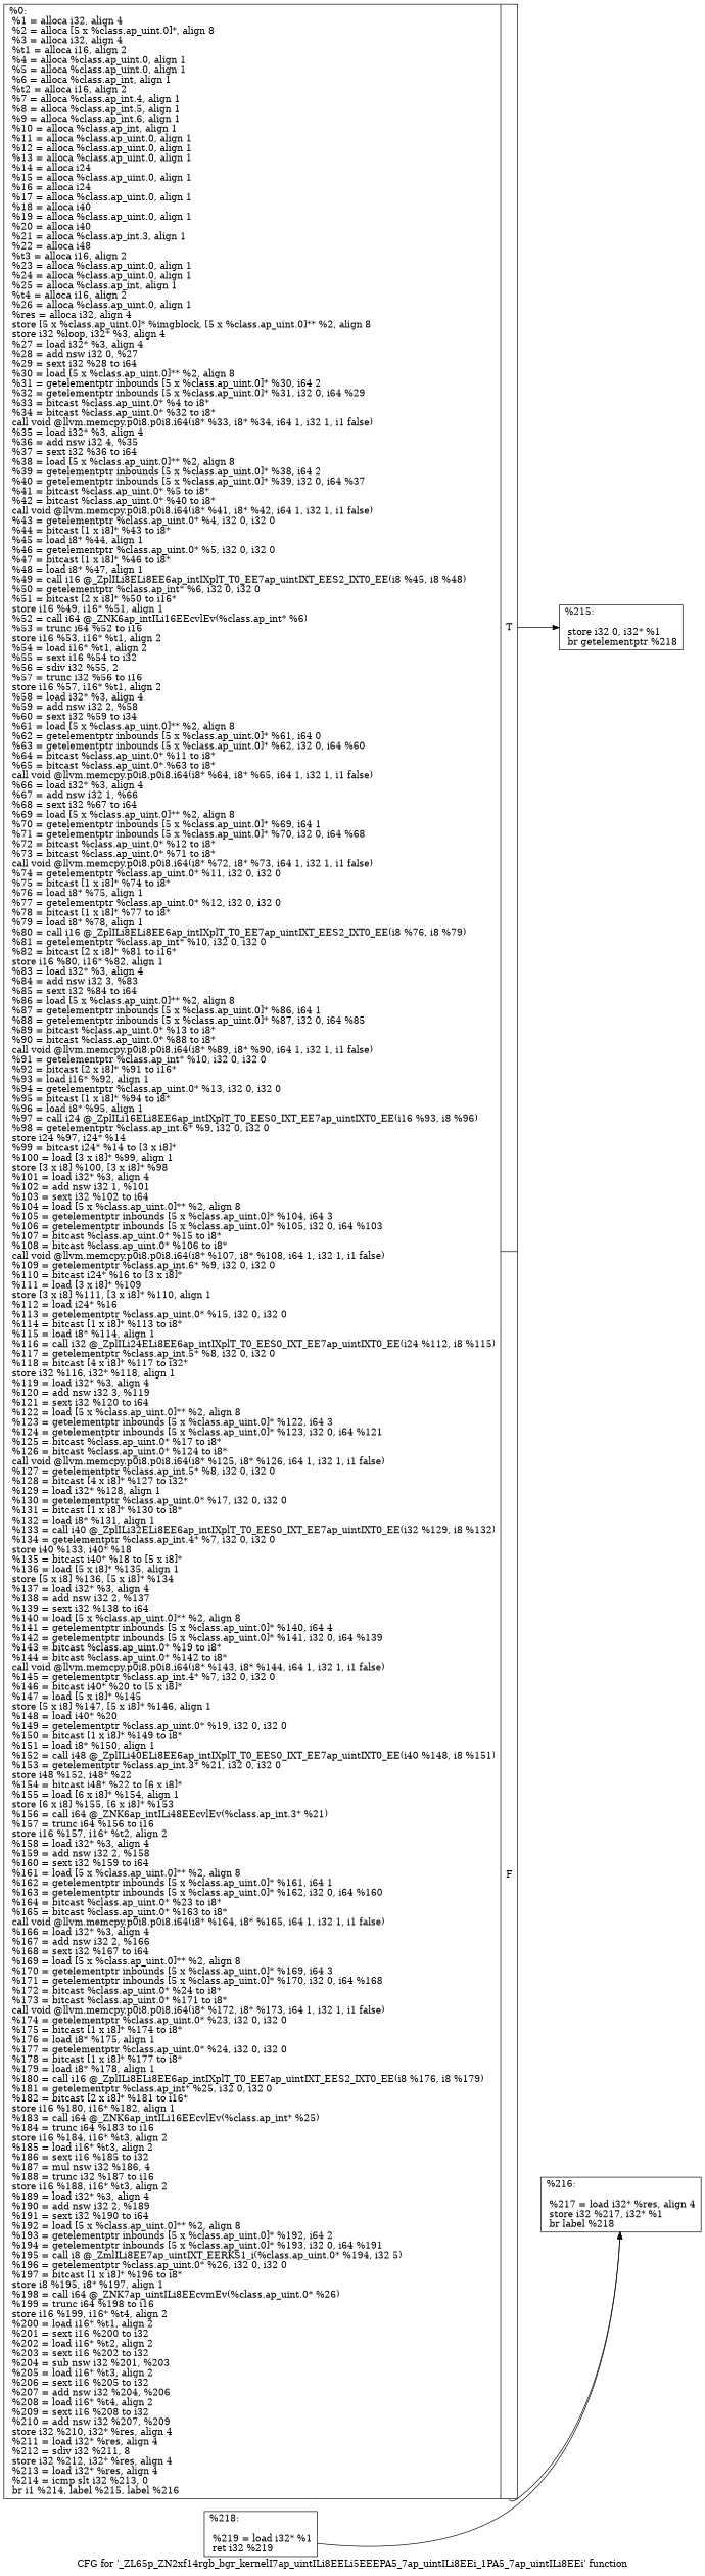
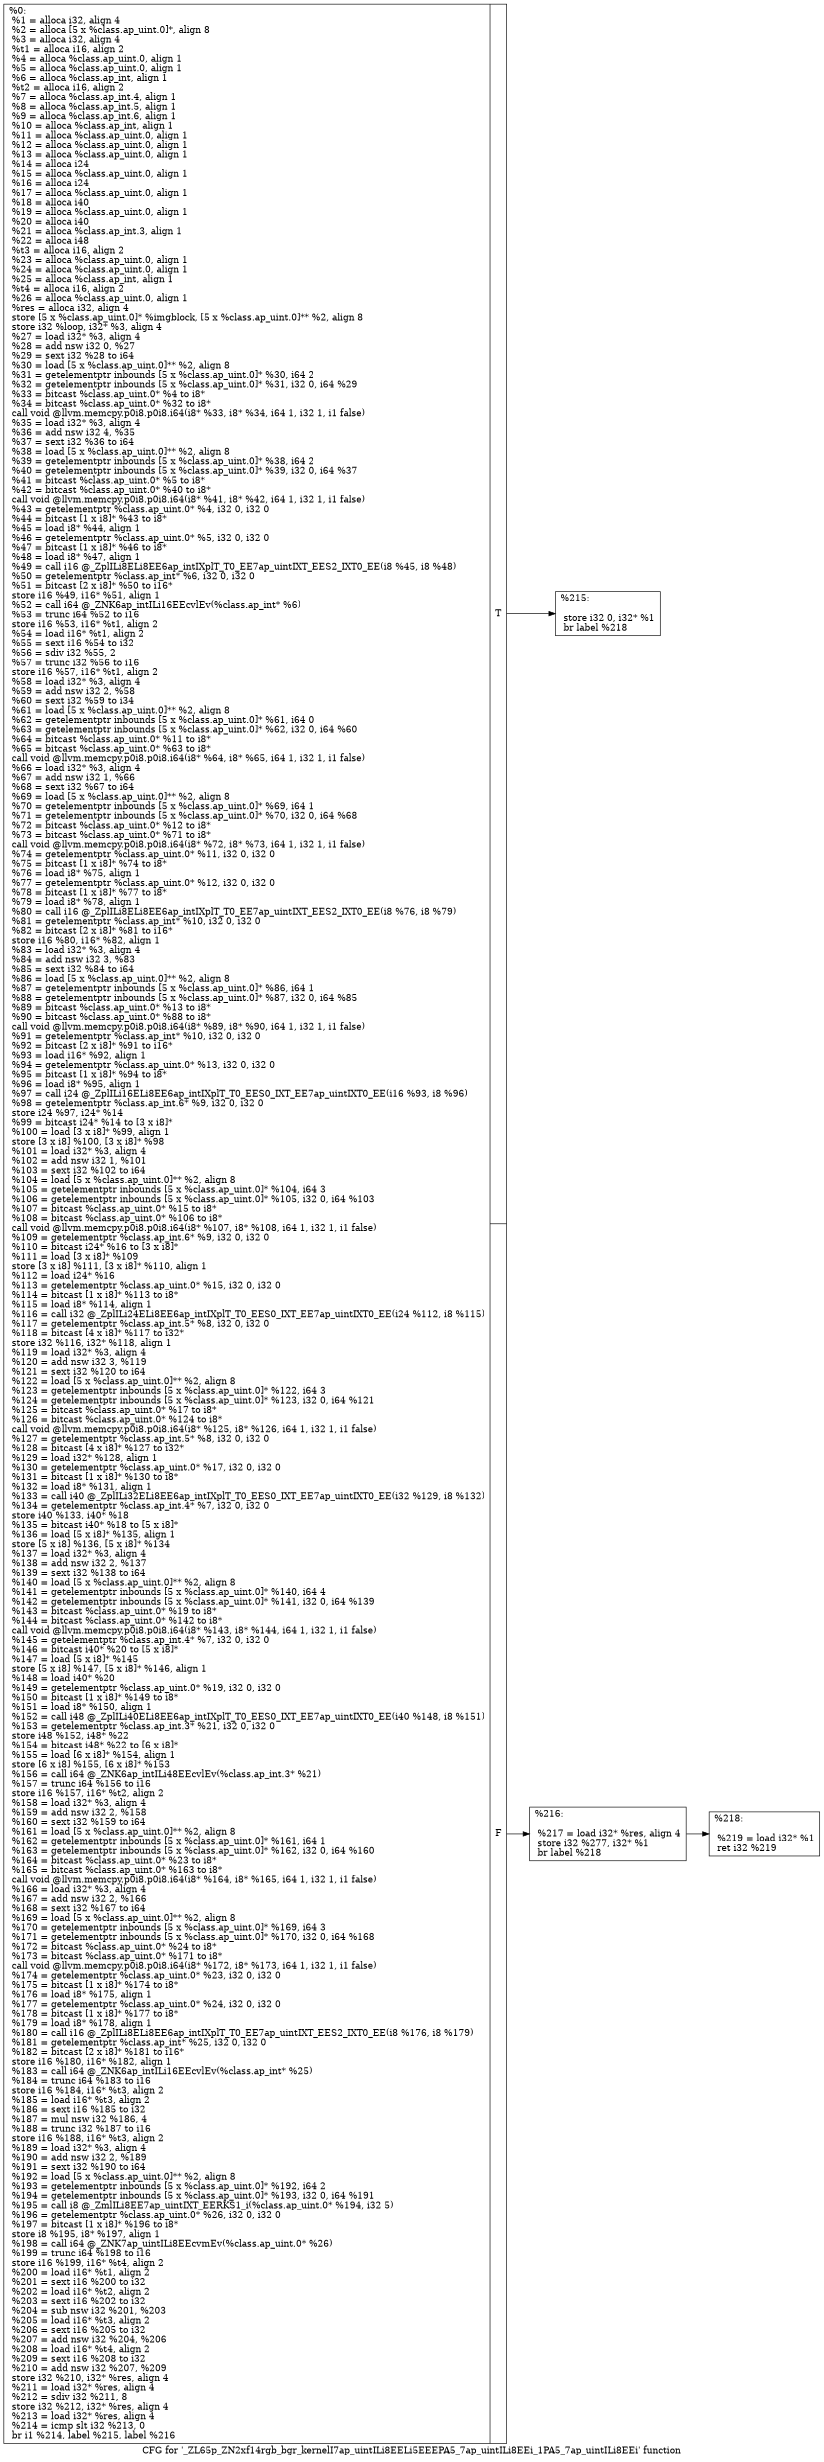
  digraph {
    label="CFG for '_ZL65p_ZN2xf14rgb_bgr_kernelI7ap_uintILi8EELi5EEEPA5_7ap_uintILi8EEi_1PA5_7ap_uintILi8EEi' function"
    rankdir=LR
    node [shape=record]
    n1 [label="{%0:\l  %1 = alloca i32, align 4\l  %2 = alloca [5 x %class.ap_uint.0]*, align 8\l  %3 = alloca i32, align 4\l  %t1 = alloca i16, align 2\l  %4 = alloca %class.ap_uint.0, align 1\l  %5 = alloca %class.ap_uint.0, align 1\l  %6 = alloca %class.ap_int, align 1\l  %t2 = alloca i16, align 2\l  %7 = alloca %class.ap_int.4, align 1\l  %8 = alloca %class.ap_int.5, align 1\l  %9 = alloca %class.ap_int.6, align 1\l  %10 = alloca %class.ap_int, align 1\l  %11 = alloca %class.ap_uint.0, align 1\l  %12 = alloca %class.ap_uint.0, align 1\l  %13 = alloca %class.ap_uint.0, align 1\l  %14 = alloca i24\l  %15 = alloca %class.ap_uint.0, align 1\l  %16 = alloca i24\l  %17 = alloca %class.ap_uint.0, align 1\l  %18 = alloca i40\l  %19 = alloca %class.ap_uint.0, align 1\l  %20 = alloca i40\l  %21 = alloca %class.ap_int.3, align 1\l  %22 = alloca i48\l  %t3 = alloca i16, align 2\l  %23 = alloca %class.ap_uint.0, align 1\l  %24 = alloca %class.ap_uint.0, align 1\l  %25 = alloca %class.ap_int, align 1\l  %t4 = alloca i16, align 2\l  %26 = alloca %class.ap_uint.0, align 1\l  %res = alloca i32, align 4\l  store [5 x %class.ap_uint.0]* %imgblock, [5 x %class.ap_uint.0]** %2, align 8\l  store i32 %loop, i32* %3, align 4\l  %27 = load i32* %3, align 4\l  %28 = add nsw i32 0, %27\l  %29 = sext i32 %28 to i64\l  %30 = load [5 x %class.ap_uint.0]** %2, align 8\l  %31 = getelementptr inbounds [5 x %class.ap_uint.0]* %30, i64 2\l  %32 = getelementptr inbounds [5 x %class.ap_uint.0]* %31, i32 0, i64 %29\l  %33 = bitcast %class.ap_uint.0* %4 to i8*\l  %34 = bitcast %class.ap_uint.0* %32 to i8*\l  call void @llvm.memcpy.p0i8.p0i8.i64(i8* %33, i8* %34, i64 1, i32 1, i1 false)\l  %35 = load i32* %3, align 4\l  %36 = add nsw i32 4, %35\l  %37 = sext i32 %36 to i64\l  %38 = load [5 x %class.ap_uint.0]** %2, align 8\l  %39 = getelementptr inbounds [5 x %class.ap_uint.0]* %38, i64 2\l  %40 = getelementptr inbounds [5 x %class.ap_uint.0]* %39, i32 0, i64 %37\l  %41 = bitcast %class.ap_uint.0* %5 to i8*\l  %42 = bitcast %class.ap_uint.0* %40 to i8*\l  call void @llvm.memcpy.p0i8.p0i8.i64(i8* %41, i8* %42, i64 1, i32 1, i1 false)\l  %43 = getelementptr %class.ap_uint.0* %4, i32 0, i32 0\l  %44 = bitcast [1 x i8]* %43 to i8*\l  %45 = load i8* %44, align 1\l  %46 = getelementptr %class.ap_uint.0* %5, i32 0, i32 0\l  %47 = bitcast [1 x i8]* %46 to i8*\l  %48 = load i8* %47, align 1\l  %49 = call i16 @_ZplILi8ELi8EE6ap_intIXplT_T0_EE7ap_uintIXT_EES2_IXT0_EE(i8 %45, i8 %48)\l  %50 = getelementptr %class.ap_int* %6, i32 0, i32 0\l  %51 = bitcast [2 x i8]* %50 to i16*\l  store i16 %49, i16* %51, align 1\l  %52 = call i64 @_ZNK6ap_intILi16EEcvlEv(%class.ap_int* %6)\l  %53 = trunc i64 %52 to i16\l  store i16 %53, i16* %t1, align 2\l  %54 = load i16* %t1, align 2\l  %55 = sext i16 %54 to i32\l  %56 = sdiv i32 %55, 2\l  %57 = trunc i32 %56 to i16\l  store i16 %57, i16* %t1, align 2\l  %58 = load i32* %3, align 4\l  %59 = add nsw i32 2, %58\l  %60 = sext i32 %59 to i34\l  %61 = load [5 x %class.ap_uint.0]** %2, align 8\l  %62 = getelementptr inbounds [5 x %class.ap_uint.0]* %61, i64 0\l  %63 = getelementptr inbounds [5 x %class.ap_uint.0]* %62, i32 0, i64 %60\l  %64 = bitcast %class.ap_uint.0* %11 to i8*\l  %65 = bitcast %class.ap_uint.0* %63 to i8*\l  call void @llvm.memcpy.p0i8.p0i8.i64(i8* %64, i8* %65, i64 1, i32 1, i1 false)\l  %66 = load i32* %3, align 4\l  %67 = add nsw i32 1, %66\l  %68 = sext i32 %67 to i64\l  %69 = load [5 x %class.ap_uint.0]** %2, align 8\l  %70 = getelementptr inbounds [5 x %class.ap_uint.0]* %69, i64 1\l  %71 = getelementptr inbounds [5 x %class.ap_uint.0]* %70, i32 0, i64 %68\l  %72 = bitcast %class.ap_uint.0* %12 to i8*\l  %73 = bitcast %class.ap_uint.0* %71 to i8*\l  call void @llvm.memcpy.p0i8.p0i8.i64(i8* %72, i8* %73, i64 1, i32 1, i1 false)\l  %74 = getelementptr %class.ap_uint.0* %11, i32 0, i32 0\l  %75 = bitcast [1 x i8]* %74 to i8*\l  %76 = load i8* %75, align 1\l  %77 = getelementptr %class.ap_uint.0* %12, i32 0, i32 0\l  %78 = bitcast [1 x i8]* %77 to i8*\l  %79 = load i8* %78, align 1\l  %80 = call i16 @_ZplILi8ELi8EE6ap_intIXplT_T0_EE7ap_uintIXT_EES2_IXT0_EE(i8 %76, i8 %79)\l  %81 = getelementptr %class.ap_int* %10, i32 0, i32 0\l  %82 = bitcast [2 x i8]* %81 to i16*\l  store i16 %80, i16* %82, align 1\l  %83 = load i32* %3, align 4\l  %84 = add nsw i32 3, %83\l  %85 = sext i32 %84 to i64\l  %86 = load [5 x %class.ap_uint.0]** %2, align 8\l  %87 = getelementptr inbounds [5 x %class.ap_uint.0]* %86, i64 1\l  %88 = getelementptr inbounds [5 x %class.ap_uint.0]* %87, i32 0, i64 %85\l  %89 = bitcast %class.ap_uint.0* %13 to i8*\l  %90 = bitcast %class.ap_uint.0* %88 to i8*\l  call void @llvm.memcpy.p0i8.p0i8.i64(i8* %89, i8* %90, i64 1, i32 1, i1 false)\l  %91 = getelementptr %class.ap_int* %10, i32 0, i32 0\l  %92 = bitcast [2 x i8]* %91 to i16*\l  %93 = load i16* %92, align 1\l  %94 = getelementptr %class.ap_uint.0* %13, i32 0, i32 0\l  %95 = bitcast [1 x i8]* %94 to i8*\l  %96 = load i8* %95, align 1\l  %97 = call i24 @_ZplILi16ELi8EE6ap_intIXplT_T0_EES0_IXT_EE7ap_uintIXT0_EE(i16 %93, i8 %96)\l  %98 = getelementptr %class.ap_int.6* %9, i32 0, i32 0\l  store i24 %97, i24* %14\l  %99 = bitcast i24* %14 to [3 x i8]*\l  %100 = load [3 x i8]* %99, align 1\l  store [3 x i8] %100, [3 x i8]* %98\l  %101 = load i32* %3, align 4\l  %102 = add nsw i32 1, %101\l  %103 = sext i32 %102 to i64\l  %104 = load [5 x %class.ap_uint.0]** %2, align 8\l  %105 = getelementptr inbounds [5 x %class.ap_uint.0]* %104, i64 3\l  %106 = getelementptr inbounds [5 x %class.ap_uint.0]* %105, i32 0, i64 %103\l  %107 = bitcast %class.ap_uint.0* %15 to i8*\l  %108 = bitcast %class.ap_uint.0* %106 to i8*\l  call void @llvm.memcpy.p0i8.p0i8.i64(i8* %107, i8* %108, i64 1, i32 1, i1 false)\l  %109 = getelementptr %class.ap_int.6* %9, i32 0, i32 0\l  %110 = bitcast i24* %16 to [3 x i8]*\l  %111 = load [3 x i8]* %109\l  store [3 x i8] %111, [3 x i8]* %110, align 1\l  %112 = load i24* %16\l  %113 = getelementptr %class.ap_uint.0* %15, i32 0, i32 0\l  %114 = bitcast [1 x i8]* %113 to i8*\l  %115 = load i8* %114, align 1\l  %116 = call i32 @_ZplILi24ELi8EE6ap_intIXplT_T0_EES0_IXT_EE7ap_uintIXT0_EE(i24 %112, i8 %115)\l  %117 = getelementptr %class.ap_int.5* %8, i32 0, i32 0\l  %118 = bitcast [4 x i8]* %117 to i32*\l  store i32 %116, i32* %118, align 1\l  %119 = load i32* %3, align 4\l  %120 = add nsw i32 3, %119\l  %121 = sext i32 %120 to i64\l  %122 = load [5 x %class.ap_uint.0]** %2, align 8\l  %123 = getelementptr inbounds [5 x %class.ap_uint.0]* %122, i64 3\l  %124 = getelementptr inbounds [5 x %class.ap_uint.0]* %123, i32 0, i64 %121\l  %125 = bitcast %class.ap_uint.0* %17 to i8*\l  %126 = bitcast %class.ap_uint.0* %124 to i8*\l  call void @llvm.memcpy.p0i8.p0i8.i64(i8* %125, i8* %126, i64 1, i32 1, i1 false)\l  %127 = getelementptr %class.ap_int.5* %8, i32 0, i32 0\l  %128 = bitcast [4 x i8]* %127 to i32*\l  %129 = load i32* %128, align 1\l  %130 = getelementptr %class.ap_uint.0* %17, i32 0, i32 0\l  %131 = bitcast [1 x i8]* %130 to i8*\l  %132 = load i8* %131, align 1\l  %133 = call i40 @_ZplILi32ELi8EE6ap_intIXplT_T0_EES0_IXT_EE7ap_uintIXT0_EE(i32 %129, i8 %132)\l  %134 = getelementptr %class.ap_int.4* %7, i32 0, i32 0\l  store i40 %133, i40* %18\l  %135 = bitcast i40* %18 to [5 x i8]*\l  %136 = load [5 x i8]* %135, align 1\l  store [5 x i8] %136, [5 x i8]* %134\l  %137 = load i32* %3, align 4\l  %138 = add nsw i32 2, %137\l  %139 = sext i32 %138 to i64\l  %140 = load [5 x %class.ap_uint.0]** %2, align 8\l  %141 = getelementptr inbounds [5 x %class.ap_uint.0]* %140, i64 4\l  %142 = getelementptr inbounds [5 x %class.ap_uint.0]* %141, i32 0, i64 %139\l  %143 = bitcast %class.ap_uint.0* %19 to i8*\l  %144 = bitcast %class.ap_uint.0* %142 to i8*\l  call void @llvm.memcpy.p0i8.p0i8.i64(i8* %143, i8* %144, i64 1, i32 1, i1 false)\l  %145 = getelementptr %class.ap_int.4* %7, i32 0, i32 0\l  %146 = bitcast i40* %20 to [5 x i8]*\l  %147 = load [5 x i8]* %145\l  store [5 x i8] %147, [5 x i8]* %146, align 1\l  %148 = load i40* %20\l  %149 = getelementptr %class.ap_uint.0* %19, i32 0, i32 0\l  %150 = bitcast [1 x i8]* %149 to i8*\l  %151 = load i8* %150, align 1\l  %152 = call i48 @_ZplILi40ELi8EE6ap_intIXplT_T0_EES0_IXT_EE7ap_uintIXT0_EE(i40 %148, i8 %151)\l  %153 = getelementptr %class.ap_int.3* %21, i32 0, i32 0\l  store i48 %152, i48* %22\l  %154 = bitcast i48* %22 to [6 x i8]*\l  %155 = load [6 x i8]* %154, align 1\l  store [6 x i8] %155, [6 x i8]* %153\l  %156 = call i64 @_ZNK6ap_intILi48EEcvlEv(%class.ap_int.3* %21)\l  %157 = trunc i64 %156 to i16\l  store i16 %157, i16* %t2, align 2\l  %158 = load i32* %3, align 4\l  %159 = add nsw i32 2, %158\l  %160 = sext i32 %159 to i64\l  %161 = load [5 x %class.ap_uint.0]** %2, align 8\l  %162 = getelementptr inbounds [5 x %class.ap_uint.0]* %161, i64 1\l  %163 = getelementptr inbounds [5 x %class.ap_uint.0]* %162, i32 0, i64 %160\l  %164 = bitcast %class.ap_uint.0* %23 to i8*\l  %165 = bitcast %class.ap_uint.0* %163 to i8*\l  call void @llvm.memcpy.p0i8.p0i8.i64(i8* %164, i8* %165, i64 1, i32 1, i1 false)\l  %166 = load i32* %3, align 4\l  %167 = add nsw i32 2, %166\l  %168 = sext i32 %167 to i64\l  %169 = load [5 x %class.ap_uint.0]** %2, align 8\l  %170 = getelementptr inbounds [5 x %class.ap_uint.0]* %169, i64 3\l  %171 = getelementptr inbounds [5 x %class.ap_uint.0]* %170, i32 0, i64 %168\l  %172 = bitcast %class.ap_uint.0* %24 to i8*\l  %173 = bitcast %class.ap_uint.0* %171 to i8*\l  call void @llvm.memcpy.p0i8.p0i8.i64(i8* %172, i8* %173, i64 1, i32 1, i1 false)\l  %174 = getelementptr %class.ap_uint.0* %23, i32 0, i32 0\l  %175 = bitcast [1 x i8]* %174 to i8*\l  %176 = load i8* %175, align 1\l  %177 = getelementptr %class.ap_uint.0* %24, i32 0, i32 0\l  %178 = bitcast [1 x i8]* %177 to i8*\l  %179 = load i8* %178, align 1\l  %180 = call i16 @_ZplILi8ELi8EE6ap_intIXplT_T0_EE7ap_uintIXT_EES2_IXT0_EE(i8 %176, i8 %179)\l  %181 = getelementptr %class.ap_int* %25, i32 0, i32 0\l  %182 = bitcast [2 x i8]* %181 to i16*\l  store i16 %180, i16* %182, align 1\l  %183 = call i64 @_ZNK6ap_intILi16EEcvlEv(%class.ap_int* %25)\l  %184 = trunc i64 %183 to i16\l  store i16 %184, i16* %t3, align 2\l  %185 = load i16* %t3, align 2\l  %186 = sext i16 %185 to i32\l  %187 = mul nsw i32 %186, 4\l  %188 = trunc i32 %187 to i16\l  store i16 %188, i16* %t3, align 2\l  %189 = load i32* %3, align 4\l  %190 = add nsw i32 2, %189\l  %191 = sext i32 %190 to i64\l  %192 = load [5 x %class.ap_uint.0]** %2, align 8\l  %193 = getelementptr inbounds [5 x %class.ap_uint.0]* %192, i64 2\l  %194 = getelementptr inbounds [5 x %class.ap_uint.0]* %193, i32 0, i64 %191\l  %195 = call i8 @_ZmlILi8EE7ap_uintIXT_EERKS1_i(%class.ap_uint.0* %194, i32 5)\l  %196 = getelementptr %class.ap_uint.0* %26, i32 0, i32 0\l  %197 = bitcast [1 x i8]* %196 to i8*\l  store i8 %195, i8* %197, align 1\l  %198 = call i64 @_ZNK7ap_uintILi8EEcvmEv(%class.ap_uint.0* %26)\l  %199 = trunc i64 %198 to i16\l  store i16 %199, i16* %t4, align 2\l  %200 = load i16* %t1, align 2\l  %201 = sext i16 %200 to i32\l  %202 = load i16* %t2, align 2\l  %203 = sext i16 %202 to i32\l  %204 = sub nsw i32 %201, %203\l  %205 = load i16* %t3, align 2\l  %206 = sext i16 %205 to i32\l  %207 = add nsw i32 %204, %206\l  %208 = load i16* %t4, align 2\l  %209 = sext i16 %208 to i32\l  %210 = add nsw i32 %207, %209\l  store i32 %210, i32* %res, align 4\l  %211 = load i32* %res, align 4\l  %212 = sdiv i32 %211, 8\l  store i32 %212, i32* %res, align 4\l  %213 = load i32* %res, align 4\l  %214 = icmp slt i32 %213, 0\l  br i1 %214, label %215, label %216\l|{<s0>T|<s1>F}}"]
-   n2 [label="{%215:\l\l  store i32 0, i32* %1\l  br getelementptr %218\l}"]
-   n3 [label="{%216:\l\l  %217 = load i32* %res, align 4\l  store i32 %217, i32* %1\l  br label %218\l}"]
+   n2 [label="{%215:\l\l  store i32 0, i32* %1\l  br label %218\l}"]
+   n3 [label="{%216:\l\l  %217 = load i32* %res, align 4\l  store i32 %277, i32* %1\l  br label %218\l}"]
    n4 [label="{%218:\l\l  %219 = load i32* %1\l  ret i32 %219\l}"]
    n1 -> n2 [tailport=s0]
    n1 -> n3 [tailport=s1]
-   n4 -> n3
+   n3 -> n4
  }
